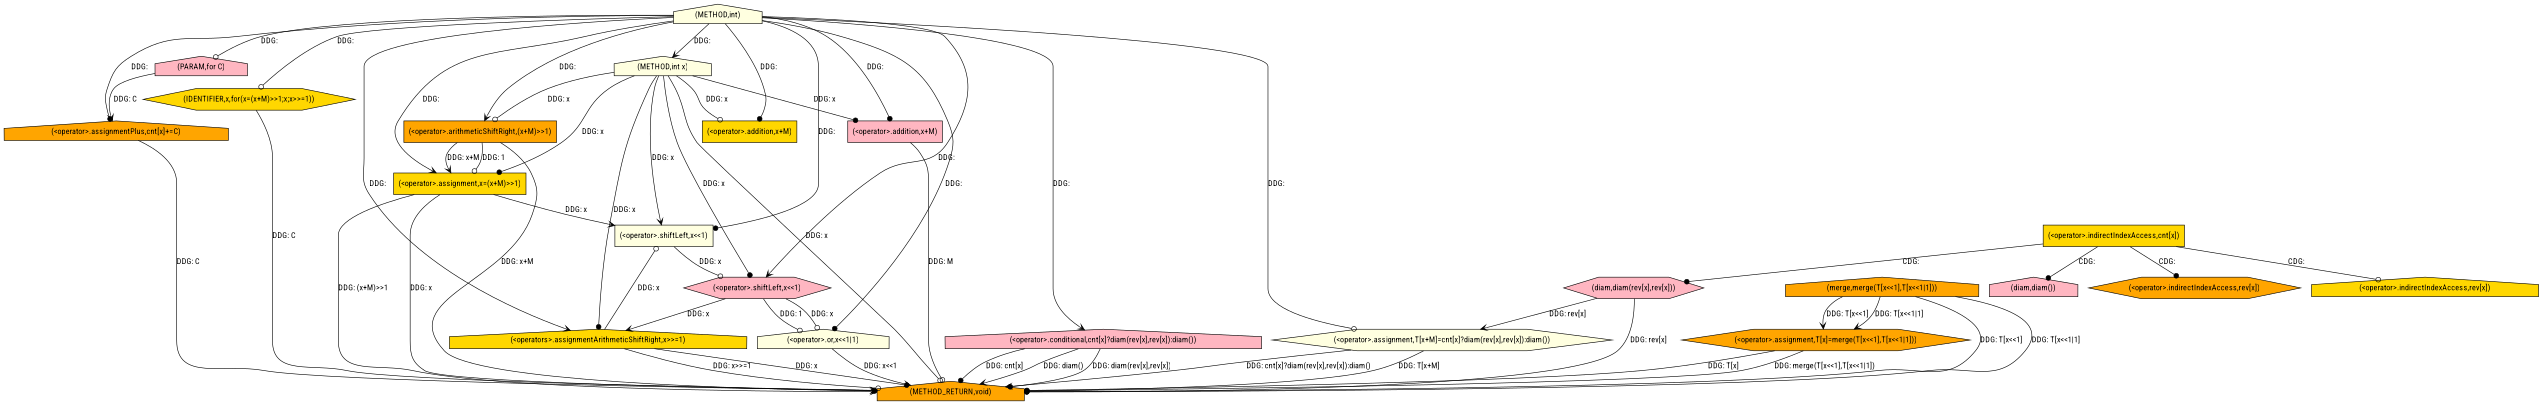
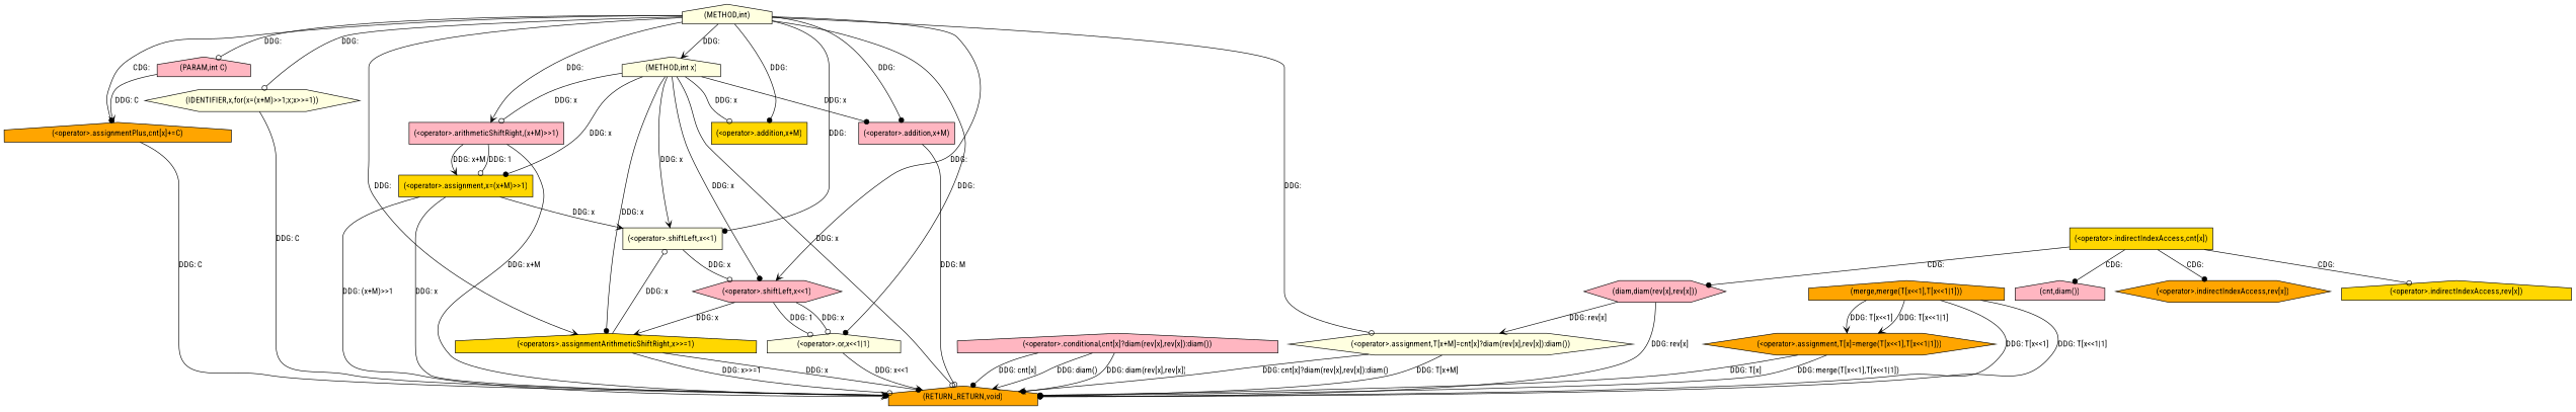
  digraph {
    fontname="Roboto Condensed"
    node [fillcolor=lightpink fontname="Roboto Condensed" shape=house style=filled]
    edge [arrowhead=vee fontname="Roboto Condensed"]
    n1 [fillcolor=lightyellow label="(METHOD,int)"]
    n2 [fillcolor=lightyellow label="(METHOD,int x)"]
-   n3 [label="(PARAM,for C)"]
+   n3 [label="(PARAM,int C)"]
    n4 [fillcolor=orange label="(<operator>.assignmentPlus,cnt[x]+=C)"]
    n5 [fillcolor=lightyellow label="(<operator>.assignment,T[x+M]=cnt[x]?diam(rev[x],rev[x]):diam())" shape=hexagon]
    n6 [fillcolor=gold label="(<operator>.assignment,x=(x+M)>>1)" shape=box]
-   n7 [fillcolor=gold label="(IDENTIFIER,x,for(x=(x+M)>>1;x;x>>=1))" shape=hexagon]
+   n7 [fillcolor=lightyellow label="(IDENTIFIER,x,for(x=(x+M)>>1;x;x>>=1))" shape=hexagon]
    n8 [fillcolor=gold label="(<operators>.assignmentArithmeticShiftRight,x>>=1)"]
    n9 [label="(<operator>.conditional,cnt[x]?diam(rev[x],rev[x]):diam())"]
-   n10 [fillcolor=orange label="(<operator>.arithmeticShiftRight,(x+M)>>1)" shape=box]
+   n10 [label="(<operator>.arithmeticShiftRight,(x+M)>>1)" shape=box]
    n11 [fillcolor=gold label="(<operator>.addition,x+M)" shape=box]
    n12 [label="(<operator>.addition,x+M)" shape=box]
    n13 [fillcolor=lightyellow label="(<operator>.shiftLeft,x<<1)" shape=box]
    n14 [fillcolor=lightyellow label="(<operator>.or,x<<1|1)"]
    n15 [label="(<operator>.shiftLeft,x<<1)" shape=hexagon]
-   n16 [fillcolor=orange label="(METHOD_RETURN,void)"]
+   n16 [fillcolor=orange label="(RETURN_RETURN,void)"]
    n17 [fillcolor=orange label="(<operator>.assignment,T[x]=merge(T[x<<1],T[x<<1|1]))" shape=hexagon]
    n18 [fillcolor=orange label="(merge,merge(T[x<<1],T[x<<1|1]))"]
    n19 [label="(diam,diam(rev[x],rev[x]))" shape=hexagon]
    n20 [fillcolor=gold label="(<operator>.indirectIndexAccess,cnt[x])" shape=box]
-   n21 [label="(diam,diam())"]
+   n21 [label="(cnt,diam())"]
    n22 [fillcolor=orange label="(<operator>.indirectIndexAccess,rev[x])" shape=hexagon]
    n23 [fillcolor=gold label="(<operator>.indirectIndexAccess,rev[x])"]
    n1 -> n2 [label="DDG: "]
    n1 -> n3 [arrowhead=odot label="DDG: "]
-   n1 -> n4 [arrowhead=dot label="DDG: "]
+   n1 -> n4 [arrowhead=dot label="CDG: "]
    n1 -> n5 [arrowhead=odot label="DDG: "]
-   n1 -> n6 [label="DDG: "]
    n1 -> n7 [arrowhead=odot label="DDG: "]
    n1 -> n8 [label="DDG: "]
-   n1 -> n9 [label="DDG: "]
    n1 -> n10 [label="DDG: "]
    n1 -> n11 [arrowhead=dot label="DDG: "]
    n1 -> n12 [arrowhead=dot label="DDG: "]
    n1 -> n13 [arrowhead=dot label="DDG: "]
    n1 -> n14 [arrowhead=dot label="DDG: "]
    n1 -> n15 [label="DDG: "]
    n2 -> n6 [arrowhead=dot label="DDG: x"]
    n2 -> n8 [arrowhead=dot label="DDG: x"]
    n2 -> n10 [arrowhead=odot label="DDG: x"]
    n2 -> n11 [arrowhead=odot label="DDG: x"]
    n2 -> n12 [arrowhead=dot label="DDG: x"]
    n2 -> n13 [label="DDG: x"]
    n2 -> n15 [arrowhead=dot label="DDG: x"]
    n2 -> n16 [arrowhead=odot label="DDG: x"]
    n3 -> n4 [label="DDG: C"]
    n4 -> n16 [label="DDG: C"]
    n5 -> n16 [arrowhead=dot label="DDG: T[x+M]"]
    n5 -> n16 [label="DDG: cnt[x]?diam(rev[x],rev[x]):diam()"]
    n6 -> n13 [label="DDG: x"]
    n6 -> n16 [arrowhead=odot label="DDG: x"]
    n6 -> n16 [label="DDG: (x+M)>>1"]
    n7 -> n16 [label="DDG: C"]
    n8 -> n13 [arrowhead=odot label="DDG: x"]
    n8 -> n16 [arrowhead=dot label="DDG: x"]
    n8 -> n16 [arrowhead=odot label="DDG: x>>=1"]
    n9 -> n16 [arrowhead=dot label="DDG: cnt[x]"]
    n9 -> n16 [label="DDG: diam()"]
    n9 -> n16 [arrowhead=dot label="DDG: diam(rev[x],rev[x])"]
    n10 -> n6 [label="DDG: x+M"]
    n10 -> n6 [arrowhead=odot label="DDG: 1"]
    n10 -> n16 [arrowhead=dot label="DDG: x+M"]
    n12 -> n16 [arrowhead=odot label="DDG: M"]
    n13 -> n15 [arrowhead=odot label="DDG: x"]
    n14 -> n16 [label="DDG: x<<1"]
    n15 -> n8 [label="DDG: x"]
    n15 -> n14 [arrowhead=odot label="DDG: 1"]
    n15 -> n14 [arrowhead=odot label="DDG: x"]
    n17 -> n16 [arrowhead=odot label="DDG: T[x]"]
    n17 -> n16 [arrowhead=dot label="DDG: merge(T[x<<1],T[x<<1|1])"]
    n18 -> n16 [arrowhead=odot label="DDG: T[x<<1]"]
    n18 -> n16 [arrowhead=odot label="DDG: T[x<<1|1]"]
    n18 -> n17 [label="DDG: T[x<<1]"]
    n18 -> n17 [label="DDG: T[x<<1|1]"]
    n19 -> n5 [label="DDG: rev[x]"]
    n19 -> n16 [arrowhead=dot label="DDG: rev[x]"]
    n20 -> n19 [arrowhead=dot label="CDG: "]
    n20 -> n21 [arrowhead=dot label="CDG: "]
    n20 -> n22 [arrowhead=dot label="CDG: "]
    n20 -> n23 [arrowhead=odot label="CDG: "]
  }
